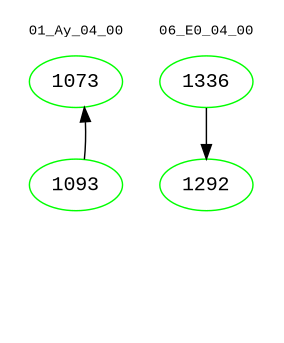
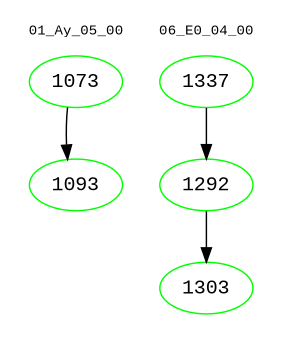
  digraph {
    fontname="Liberation Mono"
    node [color=green fontname="Liberation Mono"]
    edge [color=black fontname="Liberation Mono"]
    n1 [label=1073]
    n2 [label=1093]
    n3 [label=1292]
-   n4 [label=1336]
+   n4 [label=1337]
+   n5 [label=1303]
    subgraph cluster_1 {
      color=white
      fontsize=10
-     label="01_Ay_04_00"
+     label="01_Ay_05_00"
      n1
      n2
    }
    subgraph cluster_2 {
      color=white
      fontsize=10
      label="06_E0_04_00"
      n3
      n4
+     n5
    }
-   n2 -> n1
+   n1 -> n2
+   n3 -> n5
    n4 -> n3
  }
